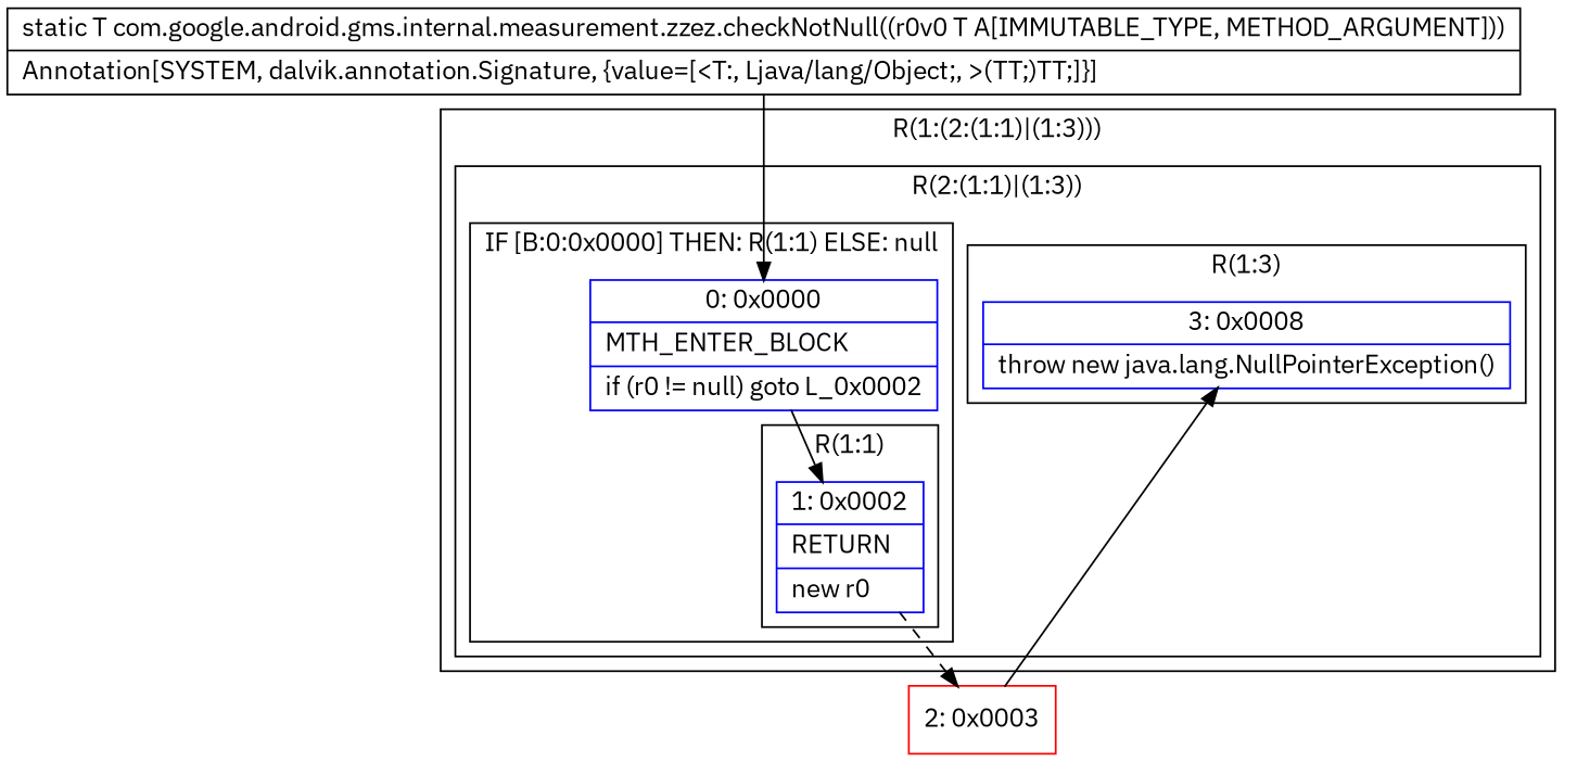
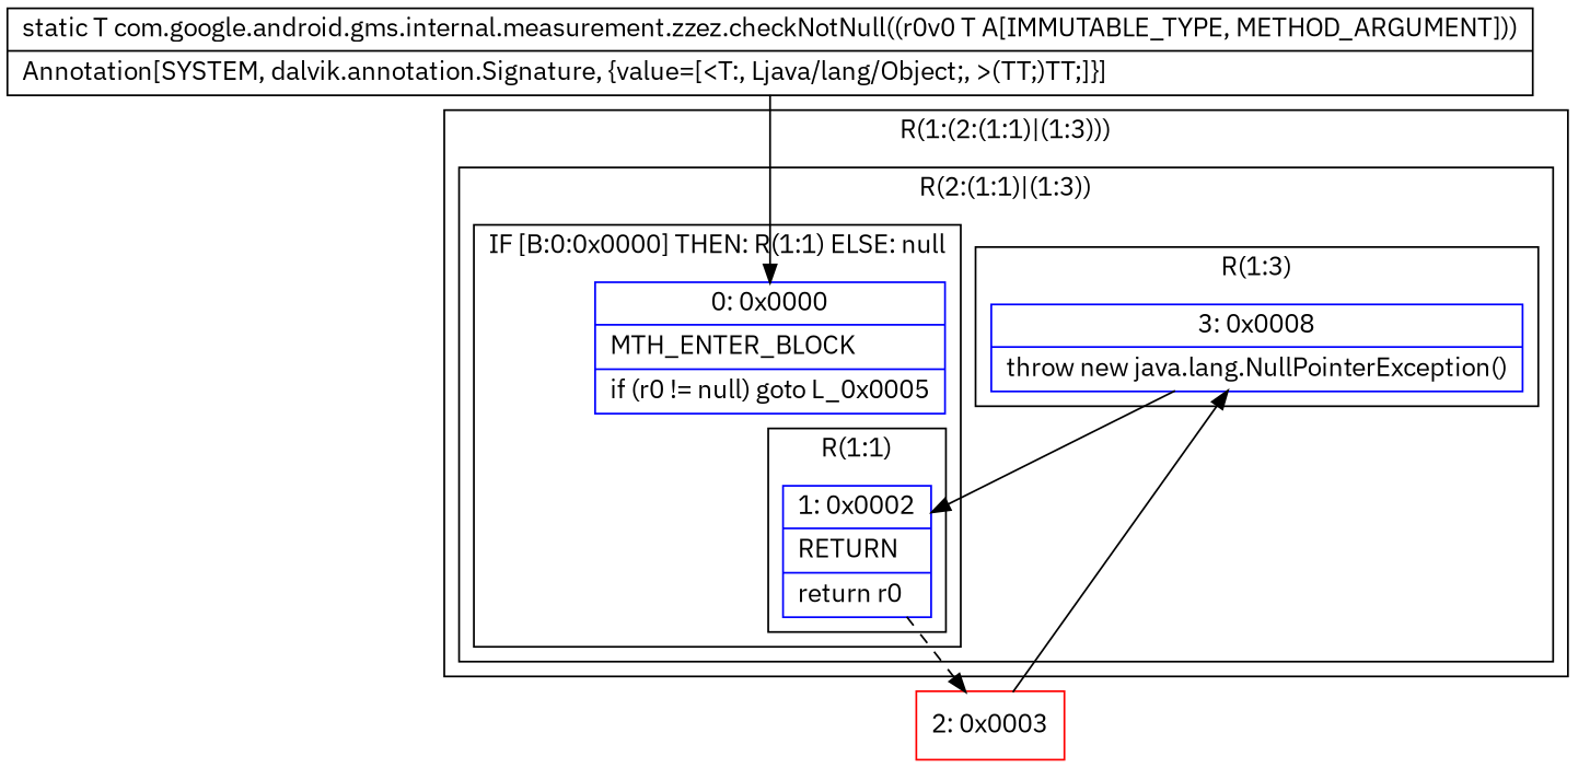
  digraph {
    fontname="IBM Plex Sans"
    node [color=blue fontname="IBM Plex Sans" shape=record]
    edge [fontname="IBM Plex Sans"]
-   n1 [label="{1\:\ 0x0002|RETURN\l|new r0\l}"]
-   n2 [label="{0\:\ 0x0000|MTH_ENTER_BLOCK\l|if (r0 != null) goto L_0x0002\l}"]
+   n1 [label="{1\:\ 0x0002|RETURN\l|return r0\l}"]
+   n2 [label="{0\:\ 0x0000|MTH_ENTER_BLOCK\l|if (r0 != null) goto L_0x0005\l}"]
    n3 [label="{3\:\ 0x0008|throw new java.lang.NullPointerException()\l}"]
    n4 [color=red label="{2\:\ 0x0003}"]
    n5 [label="{static T com.google.android.gms.internal.measurement.zzez.checkNotNull((r0v0 T A[IMMUTABLE_TYPE, METHOD_ARGUMENT]))  | Annotation[SYSTEM, dalvik.annotation.Signature, \{value=[\<T:, Ljava\/lang\/Object;, \>(TT;)TT;]\}]\l}" color=""]
    subgraph cluster_1 {
      label="R(1:(2:(1:1)|(1:3)))"
      subgraph cluster_2 {
        label="R(2:(1:1)|(1:3))"
        subgraph cluster_3 {
          label="IF [B:0:0x0000] THEN: R(1:1) ELSE: null"
          n2
          subgraph cluster_4 {
            label="R(1:1)"
            n1
          }
        }
        subgraph cluster_5 {
          label="R(1:3)"
          n3
        }
      }
    }
    n1 -> n4 [style=dashed]
-   n2 -> n1
+   n3 -> n1
    n4 -> n3
    n5 -> n2
  }
